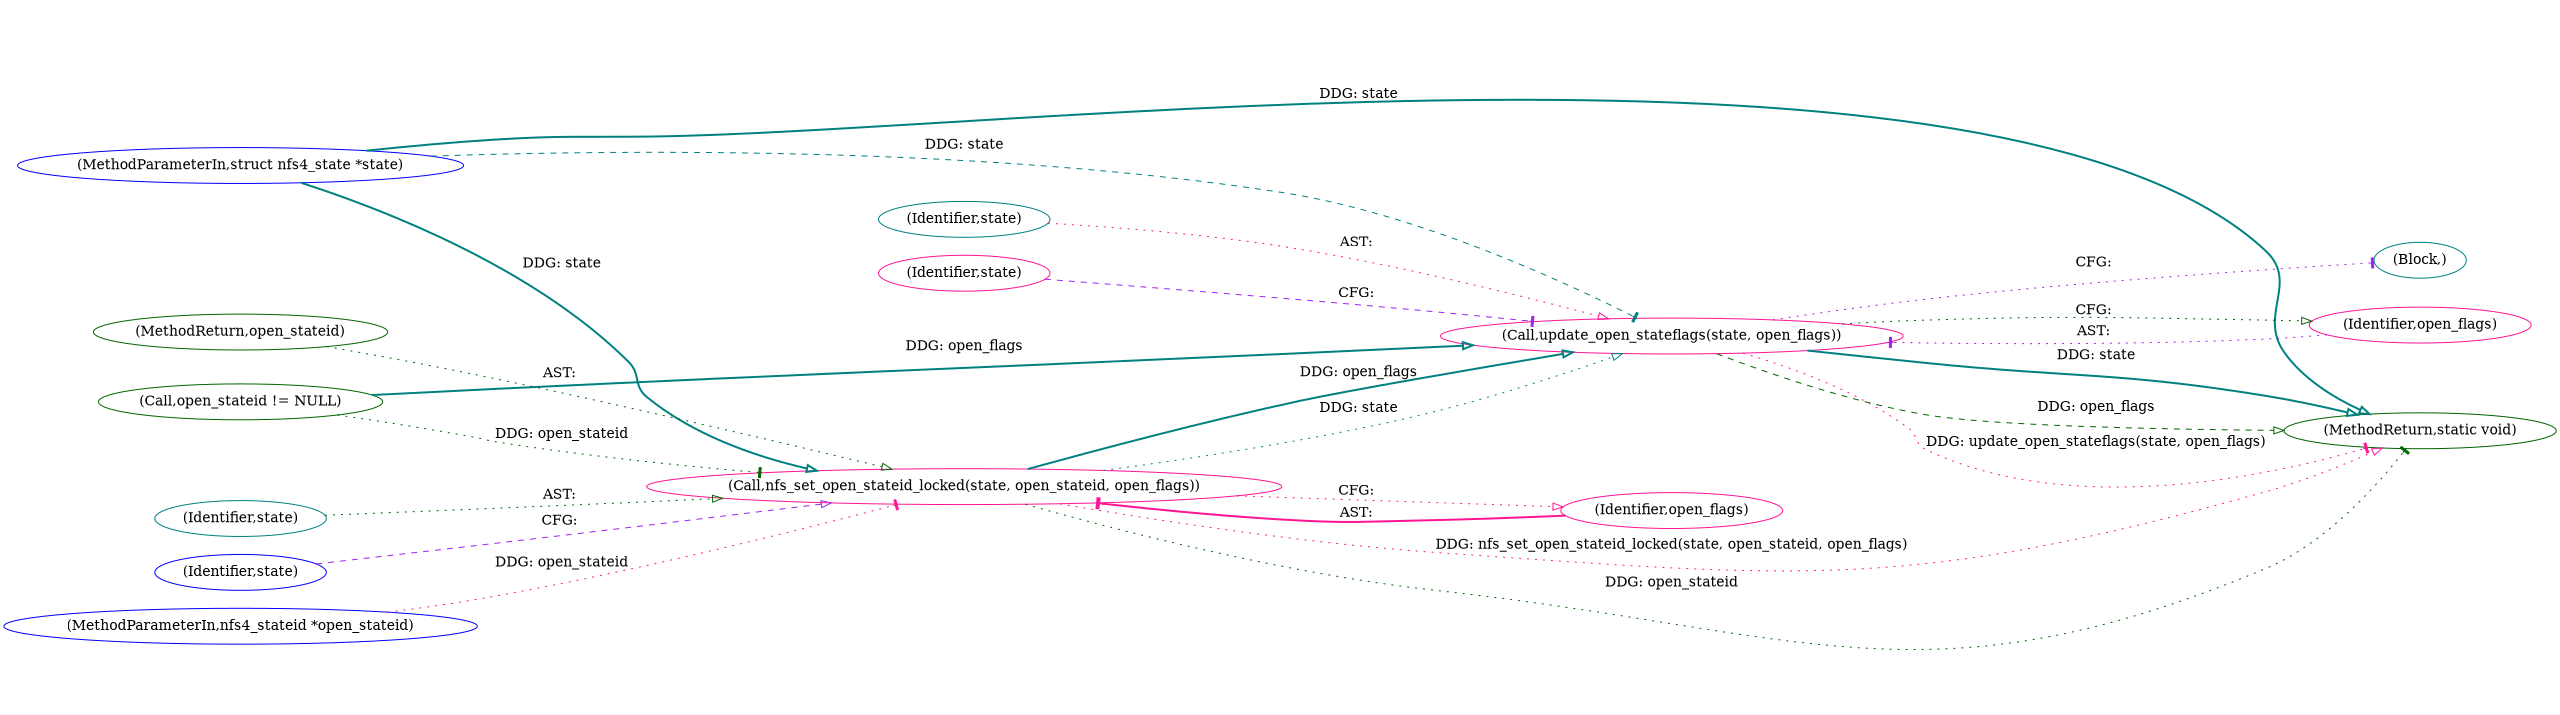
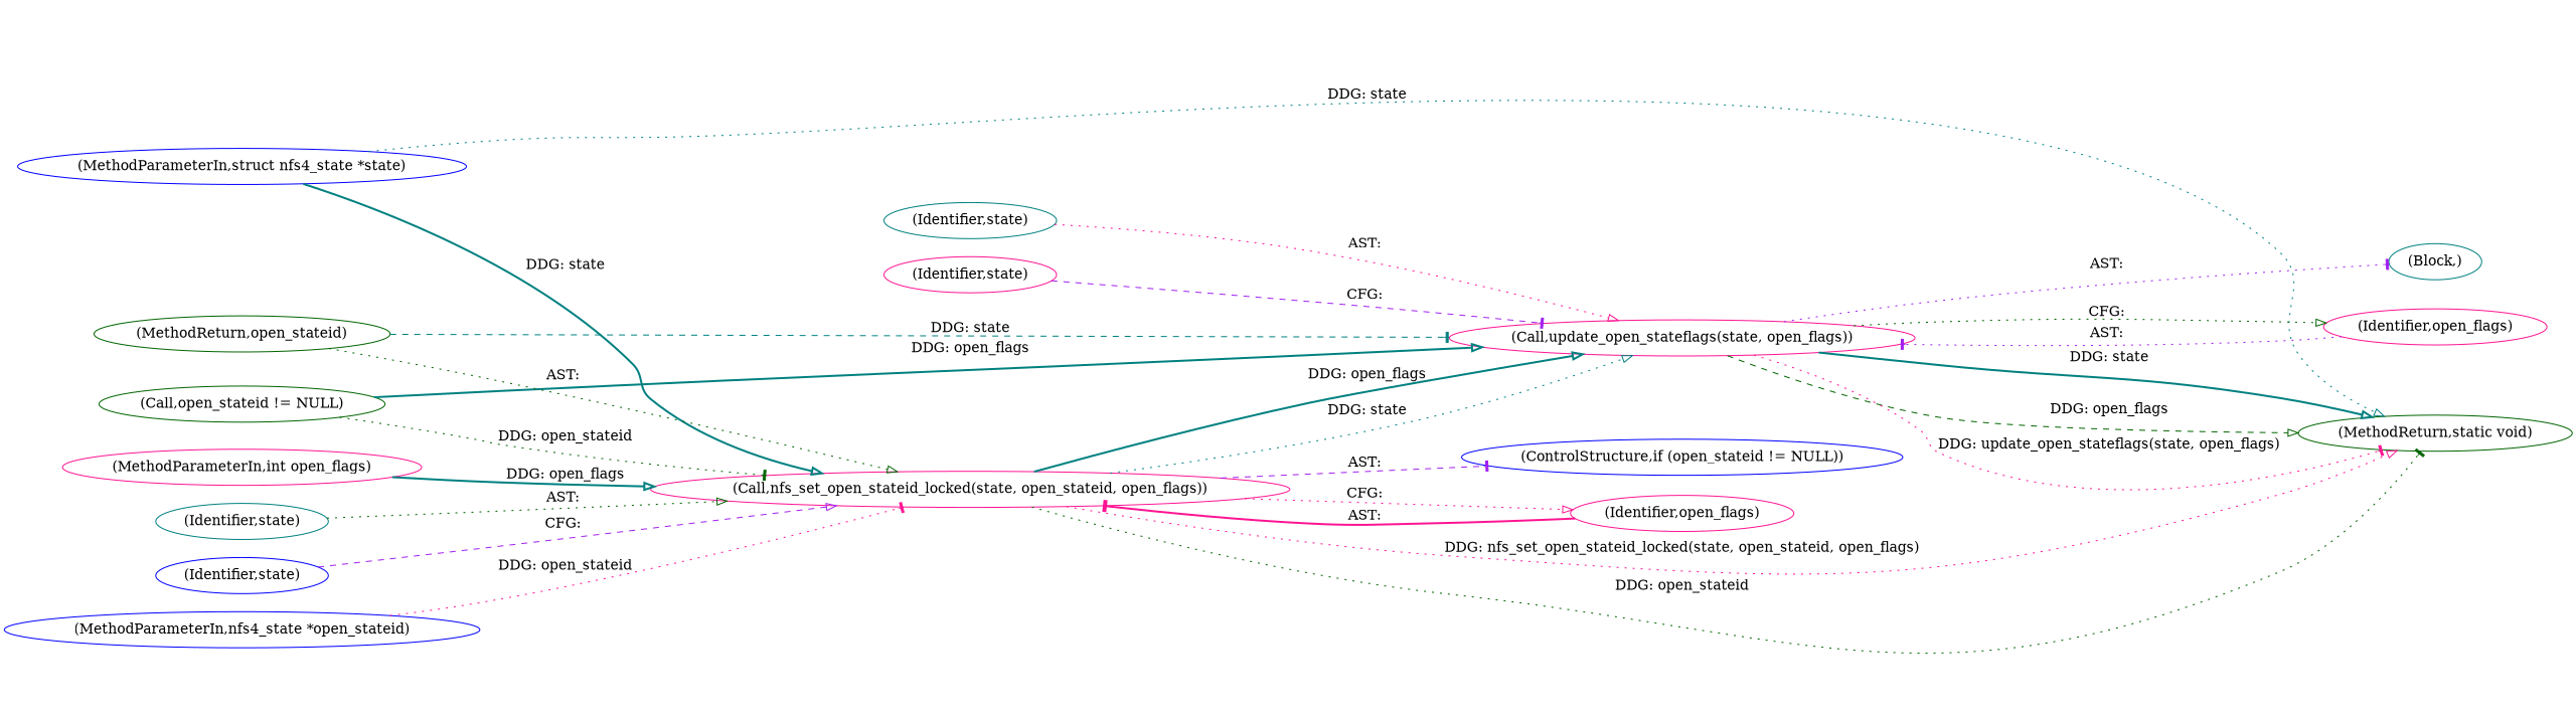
  digraph {
    rankdir=LR
    node [color=deeppink]
    edge [arrowhead=onormal color=teal style=dotted]
    n1 [color=blue label="(MethodParameterIn,struct nfs4_state *state)"]
    n2 [label="(Call,nfs_set_open_stateid_locked(state, open_stateid, open_flags))"]
    n3 [label="(Call,update_open_stateflags(state, open_flags))"]
    n4 [color=darkgreen label="(MethodReturn,static void)"]
    n5 [label="(Identifier,open_flags)"]
+   n6 [color=blue label="(ControlStructure,if (open_stateid != NULL))"]
    n7 [label="(Identifier,open_flags)"]
    n8 [color=teal label="(Block,)"]
    n9 [color=teal label="(Identifier,state)"]
    n10 [color=blue label="(Identifier,state)"]
-   n11 [color=blue label="(MethodParameterIn,nfs4_stateid *open_stateid)"]
+   n11 [color=blue label="(MethodParameterIn,nfs4_state *open_stateid)"]
    n12 [color=darkgreen label="(Call,open_stateid != NULL)"]
+   n13 [label="(MethodParameterIn,int open_flags)"]
    n14 [label="(Identifier,state)"]
    n15 [color=teal label="(Identifier,state)"]
    n16 [color=darkgreen label="(MethodReturn,open_stateid)"]
    n1 -> n2 [label="DDG: state" style=bold]
-   n1 -> n3 [arrowhead=tee label="DDG: state" style=dashed]
-   n1 -> n4 [label="DDG: state" style=bold]
+   n16 -> n3 [arrowhead=tee label="DDG: state" style=dashed]
+   n1 -> n4 [label="DDG: state"]
    n2 -> n3 [label="DDG: state"]
    n2 -> n3 [label="DDG: open_flags" style=bold]
    n2 -> n4 [color=deeppink label="DDG: nfs_set_open_stateid_locked(state, open_stateid, open_flags)"]
    n2 -> n4 [arrowhead=tee color=darkgreen label="DDG: open_stateid"]
    n2 -> n5 [color=deeppink label="CFG: "]
+   n2 -> n6 [arrowhead=tee color=purple label="AST: " style=dashed]
    n3 -> n4 [label="DDG: state" style=bold]
    n3 -> n4 [color=darkgreen label="DDG: open_flags" style=dashed]
    n3 -> n4 [arrowhead=tee color=deeppink label="DDG: update_open_stateflags(state, open_flags)"]
    n3 -> n7 [color=darkgreen label="CFG: "]
-   n3 -> n8 [arrowhead=tee color=purple label="CFG: "]
+   n3 -> n8 [arrowhead=tee color=purple label="AST: "]
    n5 -> n2 [arrowhead=tee color=deeppink label="AST: " style=bold]
    n7 -> n3 [arrowhead=tee color=purple label="AST: "]
    n9 -> n3 [color=deeppink label="AST: "]
    n10 -> n2 [color=purple label="CFG: " style=dashed]
    n11 -> n2 [arrowhead=tee color=deeppink label="DDG: open_stateid"]
    n12 -> n2 [arrowhead=tee color=darkgreen label="DDG: open_stateid"]
    n12 -> n3 [label="DDG: open_flags" style=bold]
+   n13 -> n2 [label="DDG: open_flags" style=bold]
    n14 -> n3 [arrowhead=tee color=purple label="CFG: " style=dashed]
    n15 -> n2 [color=darkgreen label="AST: "]
    n16 -> n2 [color=darkgreen label="AST: "]
  }
